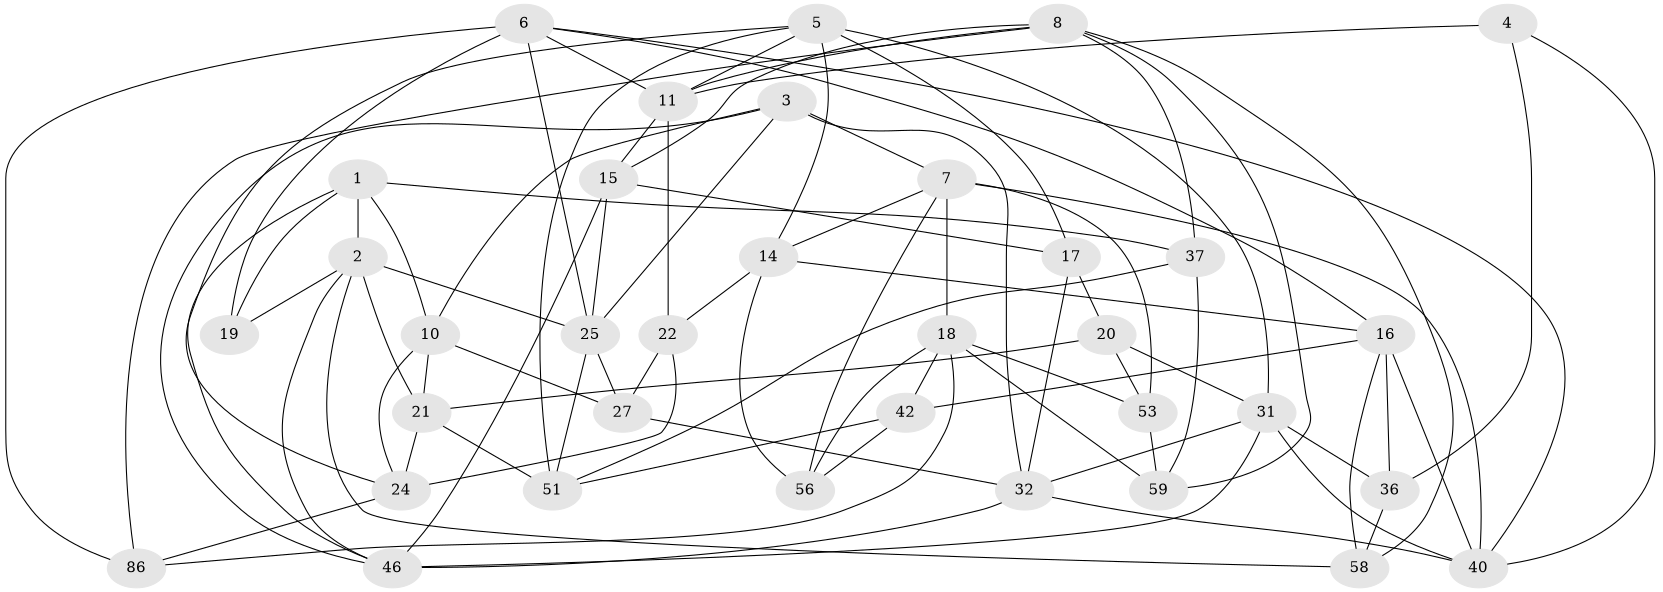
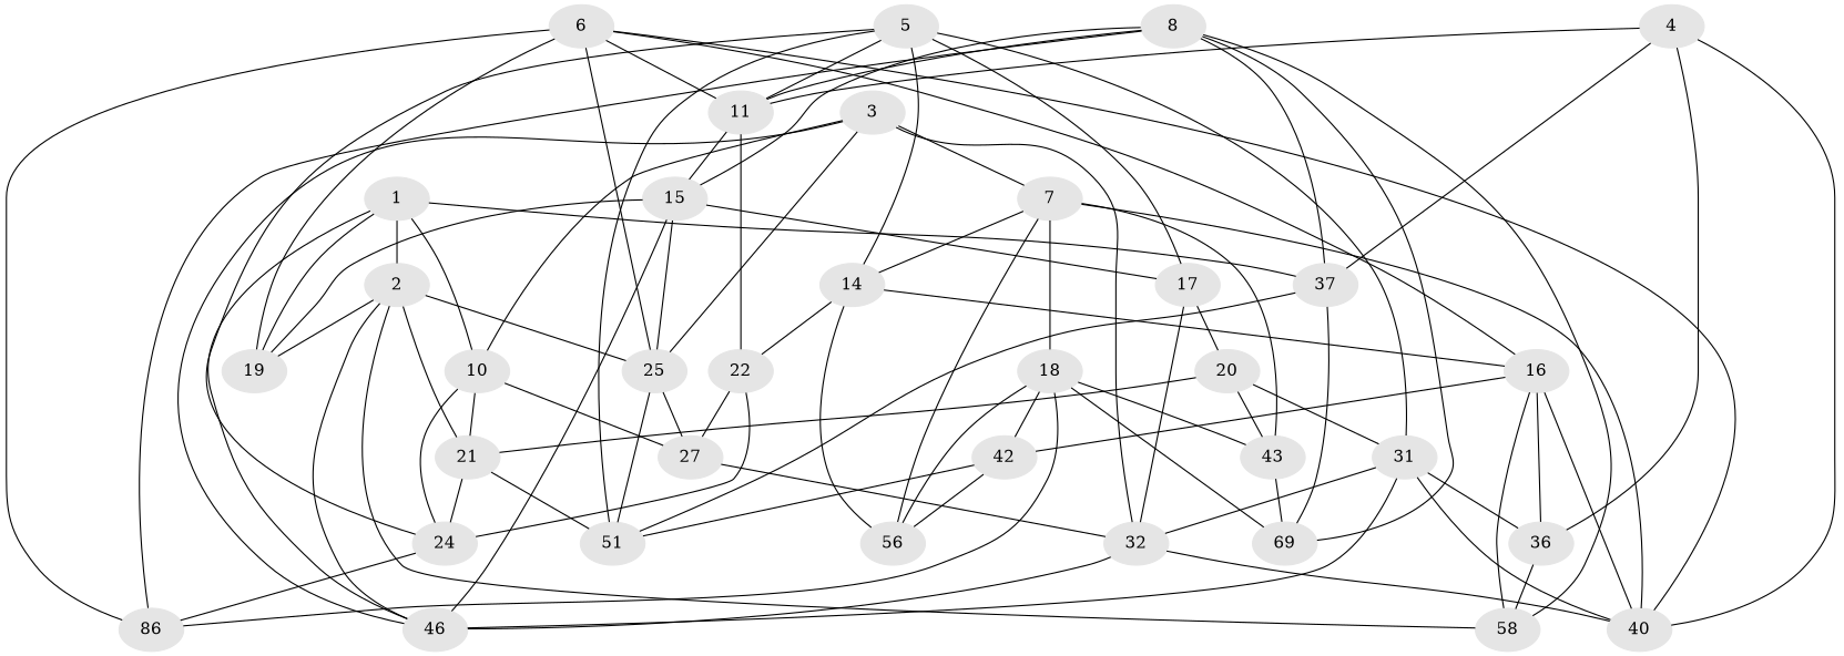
  graph {
    node [color=gray90 style=filled]
    1 [super="+35"]
    2 [super="+49"]
    10 [super="+61"]
    19
    37 [super="+39"]
    46 [super="+47"]
    21 [super="+48"]
    25 [super="+34"]
    58
    24 [super="+41"]
    27 [super="+43"]
    51 [super="+52"]
-   59
+   59 [label=69]
    3 [super="+30"]
    7 [super="+9"]
    32 [super="+57"]
    40 [super="+50"]
    14 [super="+38"]
    18 [super="+54"]
-   53
+   53 [label=43]
    56
    4 [super="+23"]
    11 [super="+29"]
    n24 [label=36]
    15 [super="+36"]
    22 [super="+45"]
    20 [super="+28"]
    31 [super="+60"]
    5 [super="+12"]
    17
    16 [super="+55"]
    n32 [label=86]
    6 [super="+13"]
    42
    8 [super="+44"]
    1 -- 2
    1 -- 10
    1 -- 19
    1 -- 37 [weight=2]
    1 -- 46
    2 -- 19
    2 -- 46
    2 -- 21
    2 -- 25
    2 -- 58
    10 -- 21
    10 -- 24
    10 -- 27 [weight=2]
    37 -- 51
    37 -- 59
    21 -- 24
    21 -- 51 [weight=2]
    25 -- 27
    25 -- 51
    24 -- n32
    27 -- 32
    3 -- 10
    3 -- 46
    3 -- 25
    3 -- 7
    3 -- 32 [weight=2]
    7 -- 40
    7 -- 14
    7 -- 18
    7 -- 53
    7 -- 56
    32 -- 46
    32 -- 40
    14 -- 56
    14 -- 22
    14 -- 16
    18 -- 59
    18 -- 53
    18 -- 56
    18 -- n32
    18 -- 42
    53 -- 59
+   4 -- 37
    4 -- 40
    4 -- 11
    4 -- n24
    11 -- 15
    11 -- 22
    n24 -- 58
+   15 -- 19
    15 -- 46
    15 -- 25
    15 -- 17
    22 -- 24 [weight=2]
    22 -- 27 [weight=2]
    20 -- 21
    20 -- 53
    20 -- 31
    31 -- 46
    31 -- 32
    31 -- 40
    31 -- n24
    5 -- 24
    5 -- 51
    5 -- 14
    5 -- 11
    5 -- 31
    5 -- 17
    17 -- 32
    17 -- 20
    16 -- 58
    16 -- 40
    16 -- n24
    16 -- 42
    6 -- 19
    6 -- 25
    6 -- 40
    6 -- 11
    6 -- 16
    6 -- n32
    42 -- 51
    42 -- 56
    8 -- 37
    8 -- 58
    8 -- 59
    8 -- 11
    8 -- 15
    8 -- n32
  }
